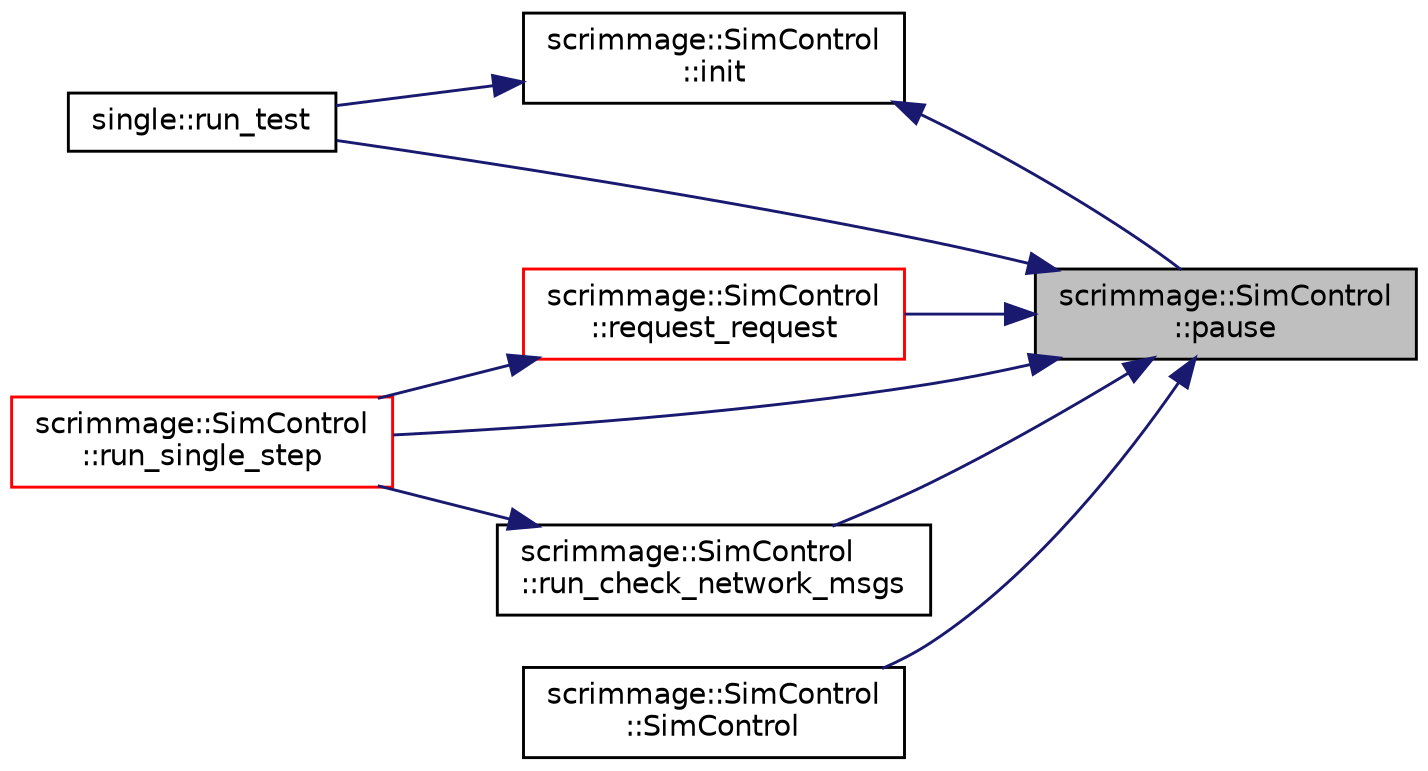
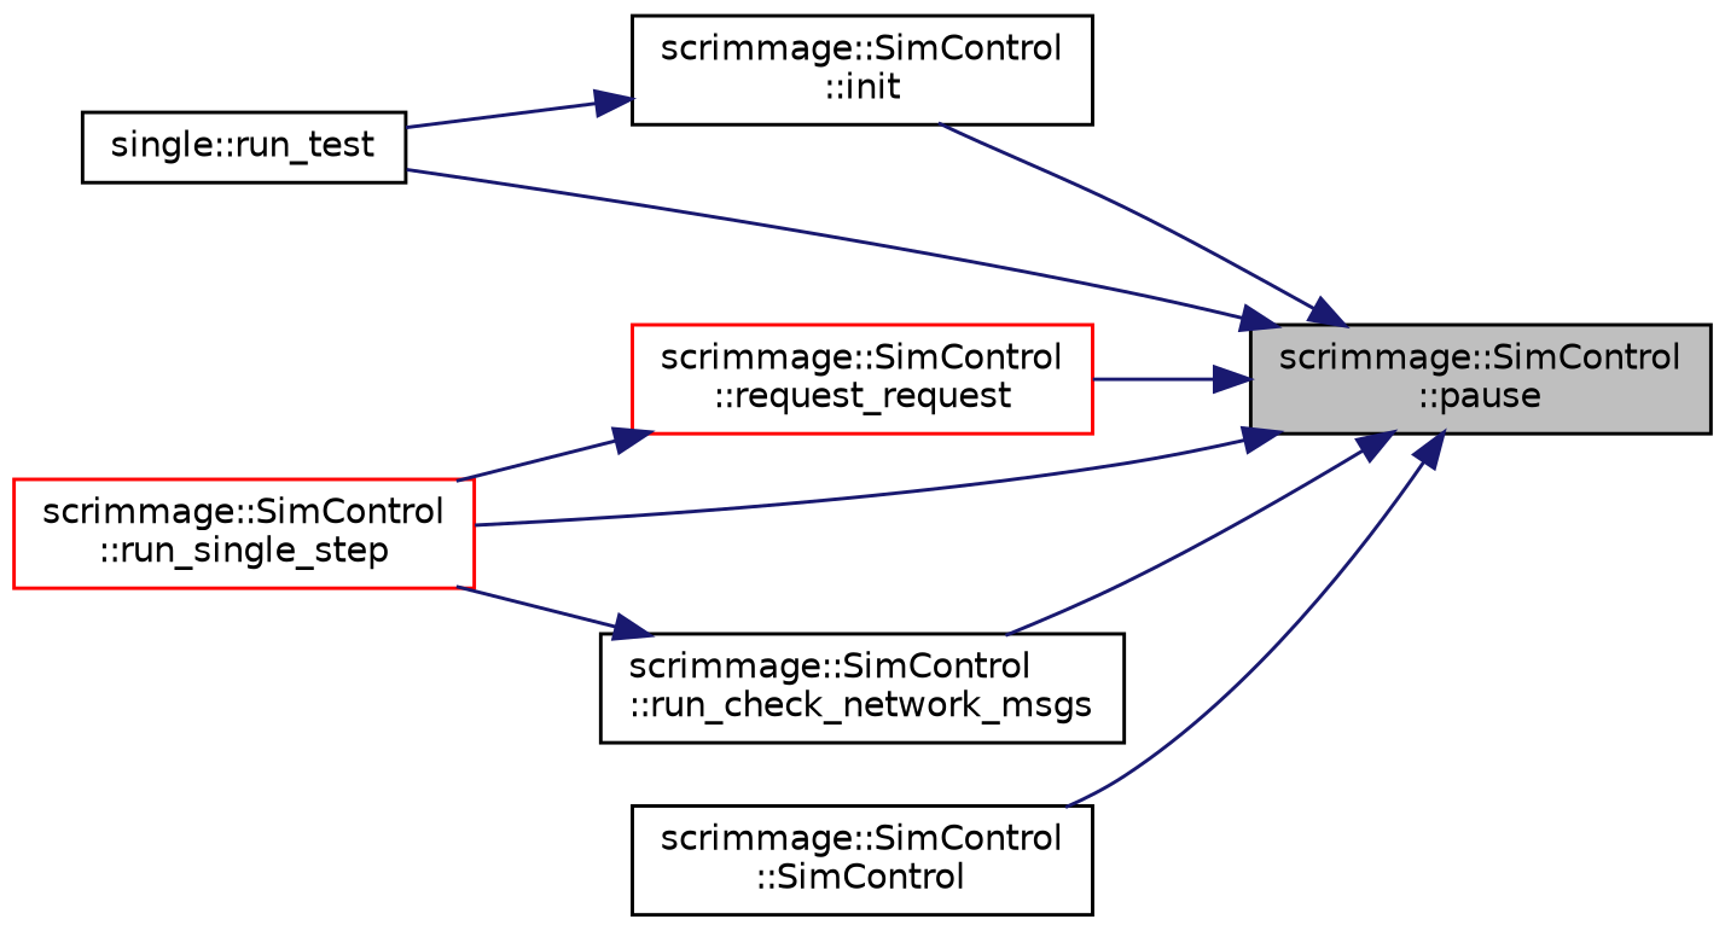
  digraph {
    fontname="DejaVu Sans"
    rankdir=RL
    node [color=black fillcolor=white fontname="DejaVu Sans" fontsize=10 shape=record style=filled]
    edge [color=midnightblue dir=back fontname="DejaVu Sans" fontsize=10 labelfontname=Helvetica labelfontsize=10 style=solid]
    n1 [fillcolor=grey75 fontcolor=black height=0.2 label="scrimmage::SimControl\l::pause" width=0.4]
    n2 [height=0.2 label="scrimmage::SimControl\l::init" width=0.4]
    n3 [height=0.2 label="single::run_test" width=0.4]
    n4 [color=red height=0.2 label="scrimmage::SimControl\l::request_request" width=0.4]
    n5 [color=red height=0.2 label="scrimmage::SimControl\l::run_single_step" width=0.4]
    n6 [height=0.2 label="scrimmage::SimControl\l::run_check_network_msgs" width=0.4]
    n7 [height=0.2 label="scrimmage::SimControl\l::SimControl" width=0.4]
-   n2 -> n1
+   n1 -> n2
    n1 -> n3
    n1 -> n4
    n1 -> n5
    n1 -> n6
    n1 -> n7
    n2 -> n3
    n4 -> n5
    n6 -> n5
  }
